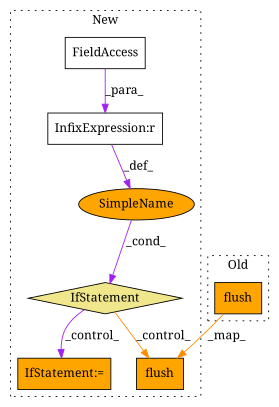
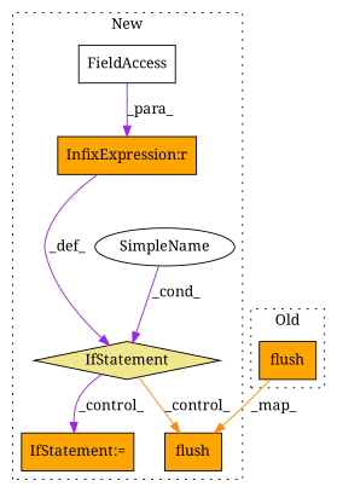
  digraph {
    fontname="Noto Serif"
    node [a=32 fillcolor=orange fontname="Noto Serif" l=7 shape=box style=filled]
    edge [color=purple fontname="Noto Serif"]
    n1 [label=flush s=27409]
    n2 [a=25 fillcolor=khaki l="4,2" label=IfStatement s="26532,26588" shape=diamond]
-   n3 [a=42 label=SimpleName shape=ellipse l=""]
-   n4 [a=27 fillcolor=white l=3 label="InfixExpression:r" s=26561]
+   n3 [a=42 fillcolor=white label=SimpleName shape=ellipse l=""]
+   n4 [a=27 l=3 label="InfixExpression:r" s=26561]
    n5 [a=7 l=1 label="IfStatement:=" s=26614]
    n6 [a=22 fillcolor=white l=24 label=FieldAccess s=26564]
    n7 [label=flush s=28416]
    subgraph cluster_1 {
      label=New
      style=dotted
      n1
      n2
      n3
      n4
      n5
      n6
    }
    subgraph cluster_2 {
      label=Old
      style=dotted
      n7
    }
    n2 -> n1 [color=darkorange label=_control_]
    n2 -> n5 [label=_control_]
    n3 -> n2 [label=_cond_]
-   n4 -> n3 [label=_def_]
+   n4 -> n2 [label=_def_]
    n6 -> n4 [label=_para_]
    n7 -> n1 [color=darkorange label=_map_]
  }
